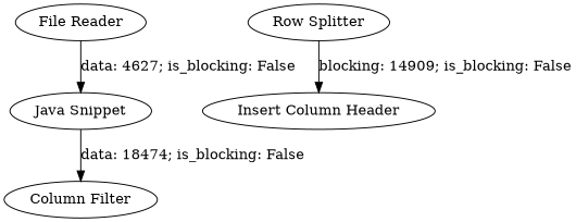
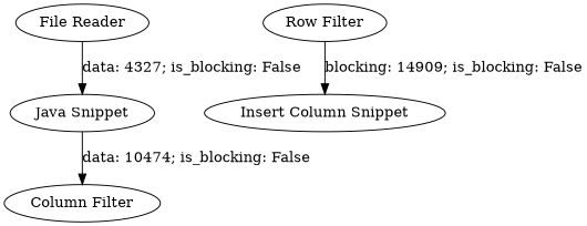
  digraph {
    rankdir=TB
    n1 [label="Java Snippet"]
    n2 [label="Column Filter"]
-   n3 [label="Row Splitter"]
-   n4 [label="Insert Column Header"]
+   n3 [label="Row Filter"]
+   n4 [label="Insert Column Snippet"]
    n5 [label="File Reader"]
-   n1 -> n2 [label="data: 18474; is_blocking: False"]
+   n1 -> n2 [label="data: 10474; is_blocking: False"]
    n3 -> n4 [label="blocking: 14909; is_blocking: False"]
-   n5 -> n1 [label="data: 4627; is_blocking: False"]
+   n5 -> n1 [label="data: 4327; is_blocking: False"]
  }
